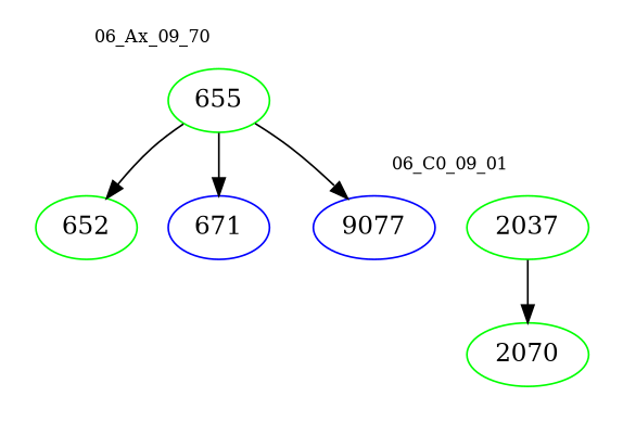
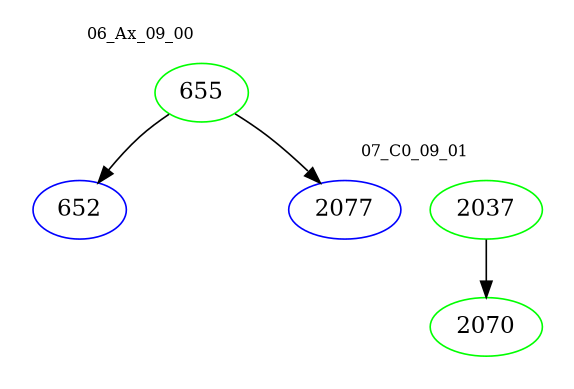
  digraph {
    node [color=green]
    edge [color=black]
    n1 [label=655]
-   n2 [label=652]
-   n3 [color=blue label=671]
+   n2 [color=blue label=652]
    n4 [label=2037]
    n5 [label=2070]
-   n6 [color=blue label=9077]
+   n6 [color=blue label=2077]
    subgraph cluster_1 {
      color=white
      fontsize=10
-     label="06_Ax_09_70"
+     label="06_Ax_09_00"
      n1
      n2
-     n3
    }
    subgraph cluster_2 {
      color=white
      fontsize=10
-     label="06_C0_09_01"
+     label="07_C0_09_01"
      n4
      n5
      n6
    }
    n1 -> n2
-   n1 -> n3
    n1 -> n6
    n4 -> n5
  }
